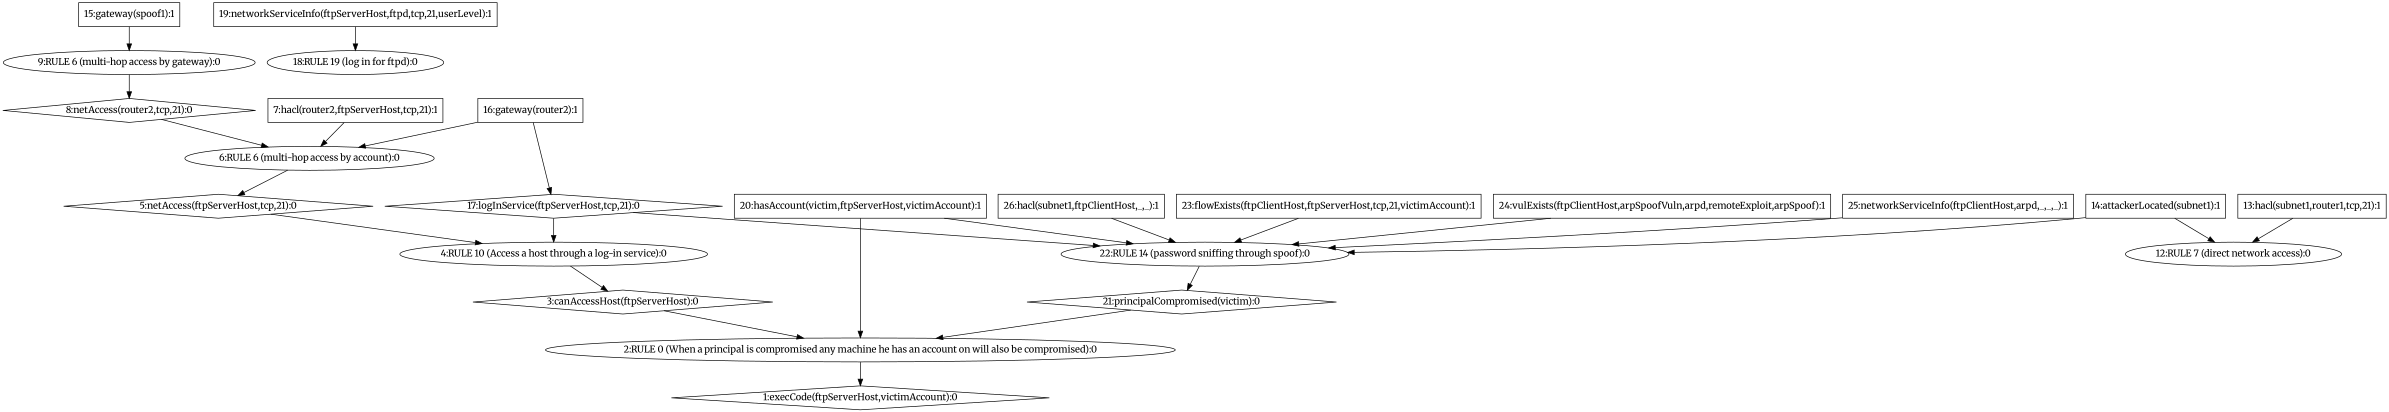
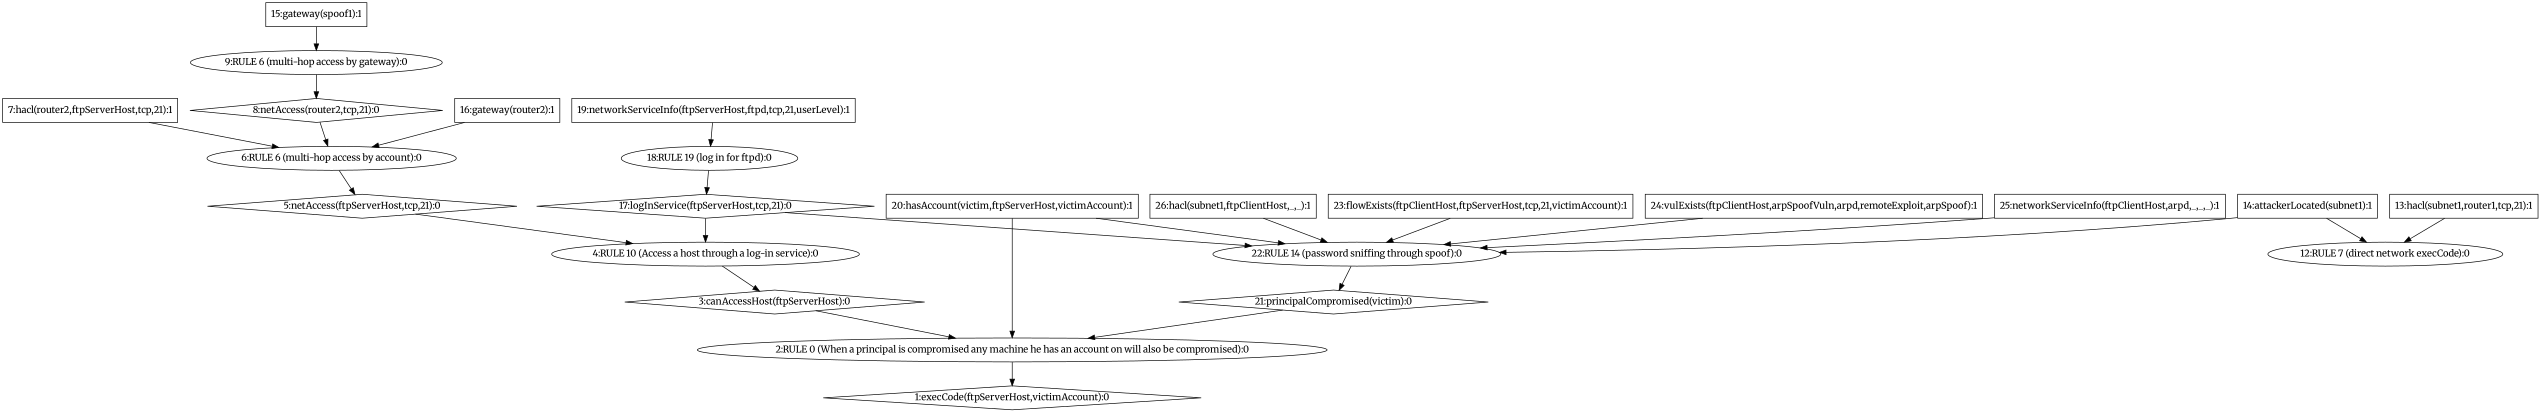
  digraph {
    fontname=Merriweather
    node [fontname=Merriweather shape=box]
    edge [fontname=Merriweather]
    n1 [label="1:execCode(ftpServerHost,victimAccount):0" shape=diamond]
    n2 [label="2:RULE 0 (When a principal is compromised any machine he has an account on will also be compromised):0" shape=ellipse]
    n3 [label="3:canAccessHost(ftpServerHost):0" shape=diamond]
    n4 [label="4:RULE 10 (Access a host through a log-in service):0" shape=ellipse]
    n5 [label="5:netAccess(ftpServerHost,tcp,21):0" shape=diamond]
    n6 [label="6:RULE 6 (multi-hop access by account):0" shape=ellipse]
    n7 [label="7:hacl(router2,ftpServerHost,tcp,21):1"]
    n8 [label="8:netAccess(router2,tcp,21):0" shape=diamond]
    n9 [label="9:RULE 6 (multi-hop access by gateway):0" shape=ellipse]
-   n10 [label="12:RULE 7 (direct network access):0" shape=ellipse]
+   n10 [label="12:RULE 7 (direct network execCode):0" shape=ellipse]
    n11 [label="13:hacl(subnet1,router1,tcp,21):1"]
    n12 [label="14:attackerLocated(subnet1):1"]
    n13 [label="22:RULE 14 (password sniffing through spoof):0" shape=ellipse]
    n14 [label="21:principalCompromised(victim):0" shape=diamond]
    n15 [label="15:gateway(spoof1):1"]
    n16 [label="16:gateway(router2):1"]
    n17 [label="17:logInService(ftpServerHost,tcp,21):0" shape=diamond]
    n18 [label="18:RULE 19 (log in for ftpd):0" shape=ellipse]
    n19 [label="19:networkServiceInfo(ftpServerHost,ftpd,tcp,21,userLevel):1"]
    n20 [label="20:hasAccount(victim,ftpServerHost,victimAccount):1"]
    n21 [label="23:flowExists(ftpClientHost,ftpServerHost,tcp,21,victimAccount):1"]
    n22 [label="24:vulExists(ftpClientHost,arpSpoofVuln,arpd,remoteExploit,arpSpoof):1"]
    n23 [label="25:networkServiceInfo(ftpClientHost,arpd,_,_,_):1"]
    n24 [label="26:hacl(subnet1,ftpClientHost,_,_):1"]
    n2 -> n1
    n3 -> n2
    n4 -> n3
    n5 -> n4
    n6 -> n5
    n7 -> n6
    n8 -> n6
    n9 -> n8
    n11 -> n10
    n12 -> n10
    n12 -> n13
    n13 -> n14
    n14 -> n2
    n15 -> n9
    n16 -> n6
    n17 -> n4
    n17 -> n13
-   n16 -> n17
+   n18 -> n17
    n19 -> n18
    n20 -> n2
    n20 -> n13
    n21 -> n13
    n22 -> n13
    n23 -> n13
    n24 -> n13
  }
